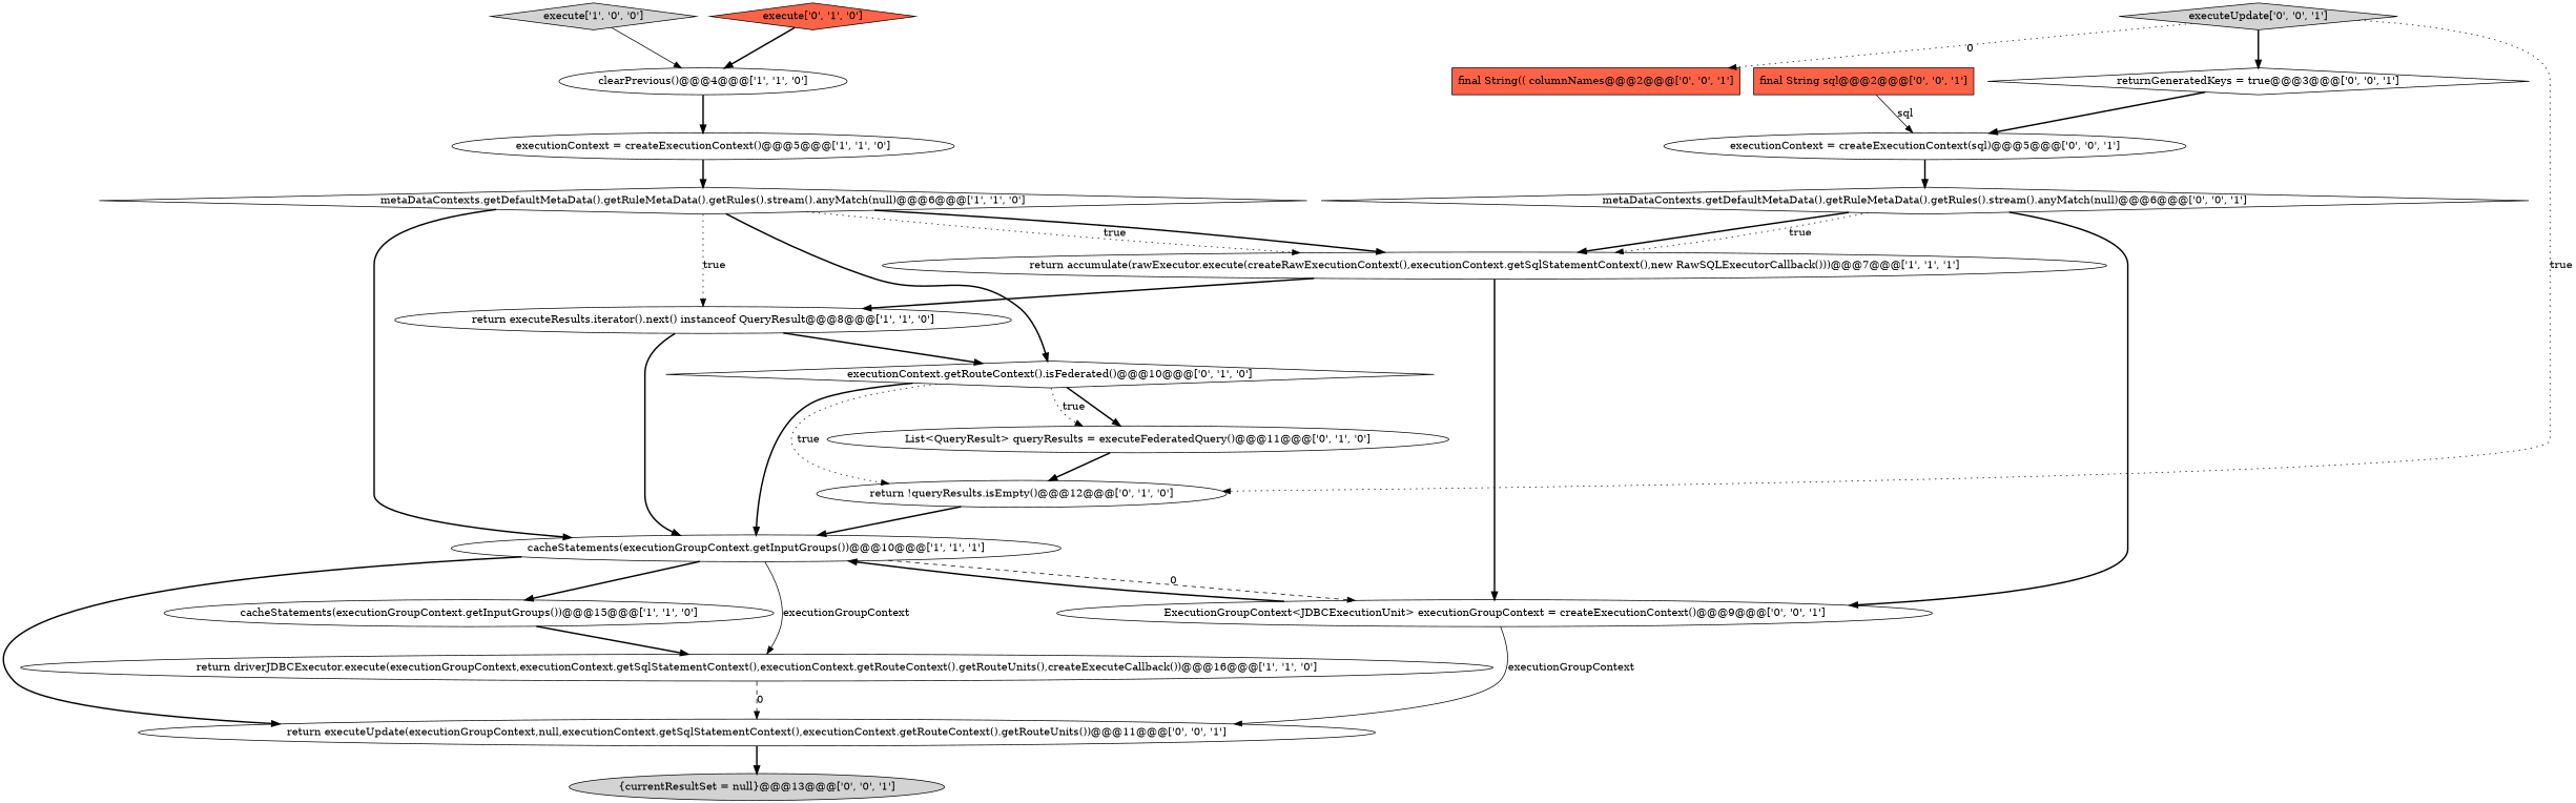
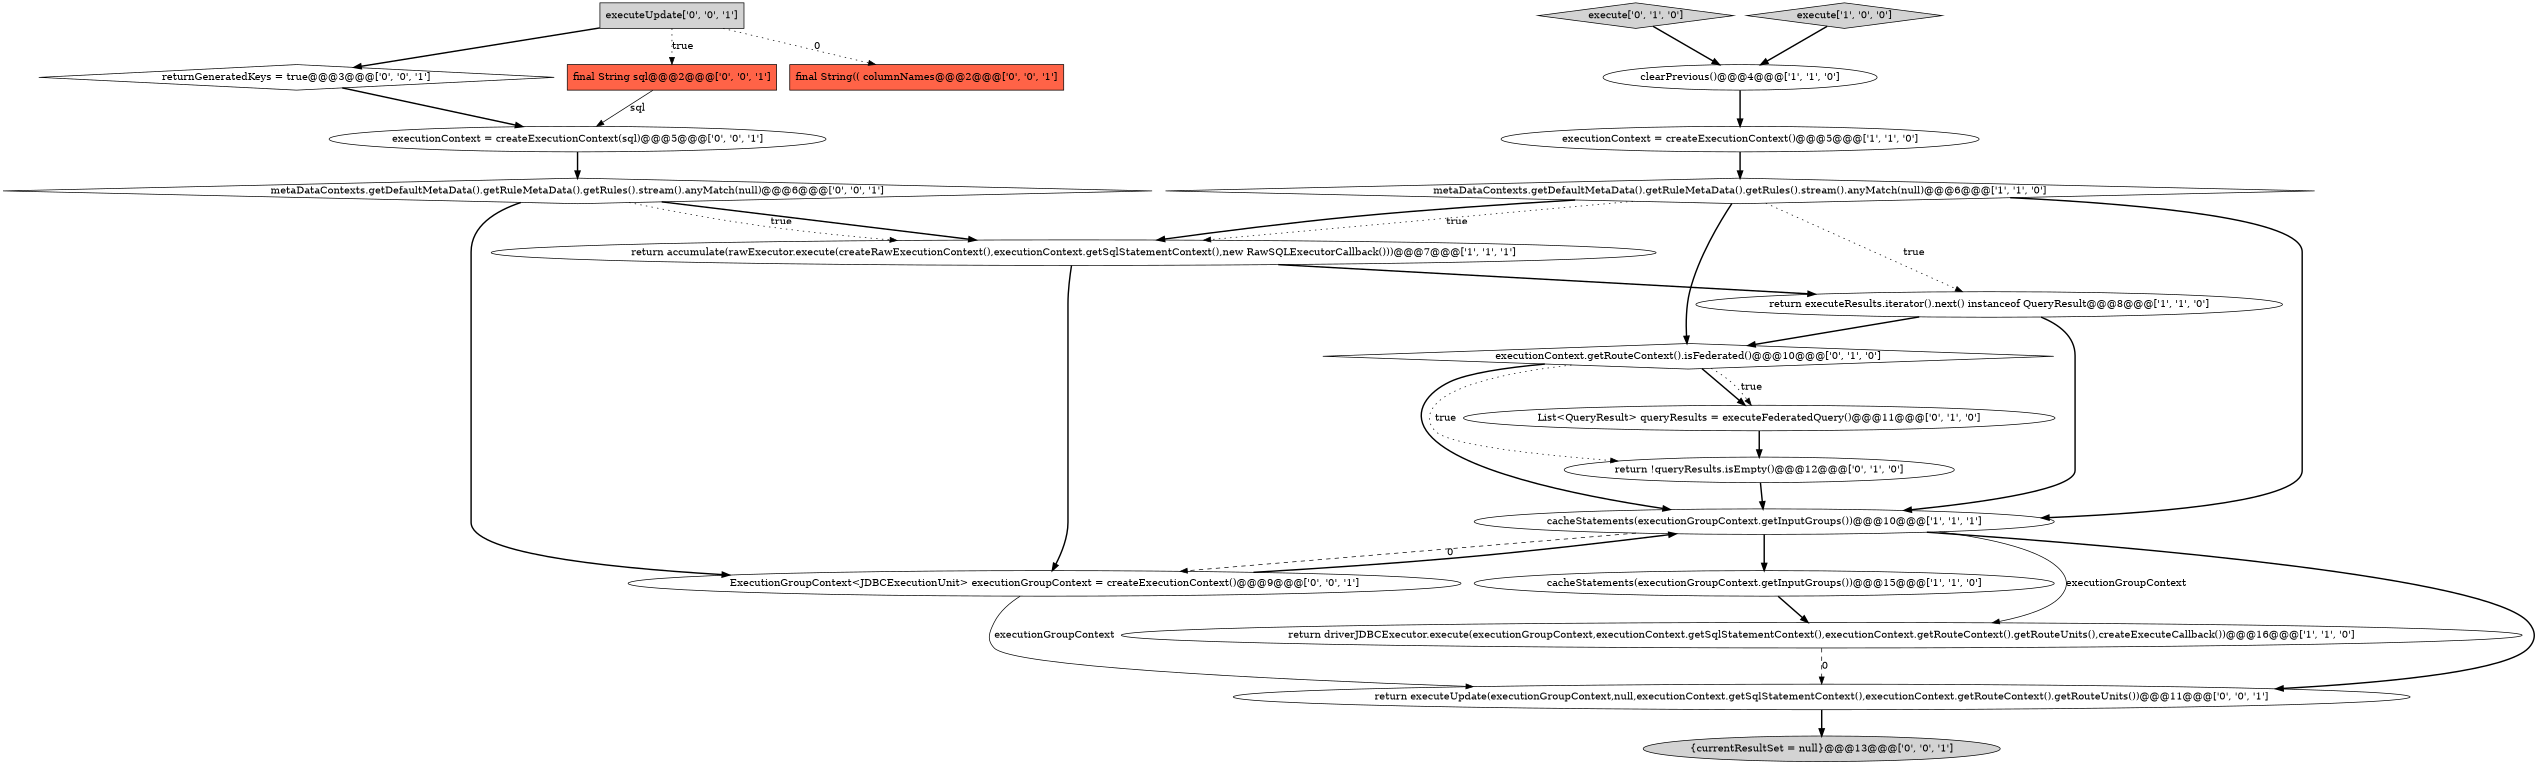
  digraph {
    node [fillcolor=white shape=ellipse style=filled]
    edge [style=bold]
    n1 [label="List<QueryResult> queryResults = executeFederatedQuery()@@@11@@@['0', '1', '0']"]
    n2 [label="return !queryResults.isEmpty()@@@12@@@['0', '1', '0']"]
    n3 [label="cacheStatements(executionGroupContext.getInputGroups())@@@10@@@['1', '1', '1']"]
-   n4 [fillcolor=lightgray label="executeUpdate['0', '0', '1']" shape=diamond]
+   n4 [fillcolor=lightgray label="executeUpdate['0', '0', '1']" shape=box]
    n5 [fillcolor=tomato label="final String(( columnNames@@@2@@@['0', '0', '1']" shape=box]
    n6 [label="returnGeneratedKeys = true@@@3@@@['0', '0', '1']" shape=diamond]
    n7 [fillcolor=tomato label="final String sql@@@2@@@['0', '0', '1']" shape=box]
    n8 [label="executionContext = createExecutionContext(sql)@@@5@@@['0', '0', '1']"]
    n9 [label="ExecutionGroupContext<JDBCExecutionUnit> executionGroupContext = createExecutionContext()@@@9@@@['0', '0', '1']"]
    n10 [label="return executeUpdate(executionGroupContext,null,executionContext.getSqlStatementContext(),executionContext.getRouteContext().getRouteUnits())@@@11@@@['0', '0', '1']"]
    n11 [fillcolor=lightgray label="{currentResultSet = null}@@@13@@@['0', '0', '1']"]
    n12 [label="return driverJDBCExecutor.execute(executionGroupContext,executionContext.getSqlStatementContext(),executionContext.getRouteContext().getRouteUnits(),createExecuteCallback())@@@16@@@['1', '1', '0']"]
    n13 [label="cacheStatements(executionGroupContext.getInputGroups())@@@15@@@['1', '1', '0']"]
    n14 [label="return accumulate(rawExecutor.execute(createRawExecutionContext(),executionContext.getSqlStatementContext(),new RawSQLExecutorCallback()))@@@7@@@['1', '1', '1']"]
    n15 [label="return executeResults.iterator().next() instanceof QueryResult@@@8@@@['1', '1', '0']"]
    n16 [label="executionContext.getRouteContext().isFederated()@@@10@@@['0', '1', '0']" shape=diamond]
    n17 [label="clearPrevious()@@@4@@@['1', '1', '0']"]
    n18 [label="executionContext = createExecutionContext()@@@5@@@['1', '1', '0']"]
    n19 [label="metaDataContexts.getDefaultMetaData().getRuleMetaData().getRules().stream().anyMatch(null)@@@6@@@['1', '1', '0']" shape=diamond]
    n20 [label="metaDataContexts.getDefaultMetaData().getRuleMetaData().getRules().stream().anyMatch(null)@@@6@@@['0', '0', '1']" shape=diamond]
-   n21 [fillcolor=tomato label="execute['0', '1', '0']" shape=diamond]
+   n21 [fillcolor=lightgray label="execute['0', '1', '0']" shape=diamond]
    n22 [fillcolor=lightgray label="execute['1', '0', '0']" shape=diamond]
    n1 -> n2
    n2 -> n3
    n3 -> n9 [label=0 style=dashed]
    n3 -> n10
    n3 -> n12 [label=executionGroupContext style=solid]
    n3 -> n13
    n4 -> n5 [label=0 style=dotted]
    n4 -> n6
-   n4 -> n2 [label=true style=dotted]
+   n4 -> n7 [label=true style=dotted]
    n6 -> n8
    n7 -> n8 [label=sql style=solid]
    n8 -> n20
    n9 -> n3
    n9 -> n10 [label=executionGroupContext style=solid]
    n10 -> n11
    n12 -> n10 [label=0 style=dashed]
    n13 -> n12
    n14 -> n9
    n14 -> n15
    n15 -> n3
    n15 -> n16
    n16 -> n1
    n16 -> n1 [label=true style=dotted]
    n16 -> n2 [label=true style=dotted]
    n16 -> n3
    n17 -> n18
    n18 -> n19
    n19 -> n3
    n19 -> n14
    n19 -> n14 [label=true style=dotted]
    n19 -> n15 [label=true style=dotted]
    n19 -> n16
    n20 -> n9
    n20 -> n14
    n20 -> n14 [label=true style=dotted]
    n21 -> n17
-   n22 -> n17 [style=solid]
+   n22 -> n17
  }
